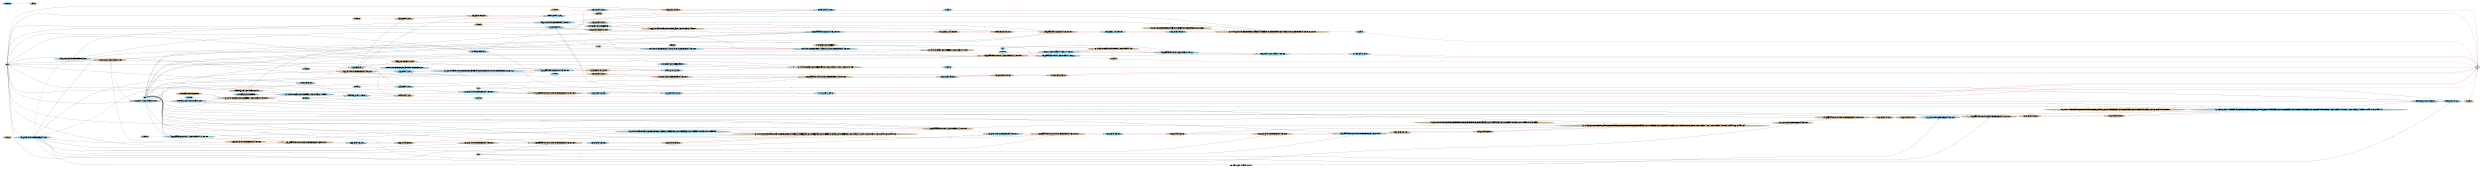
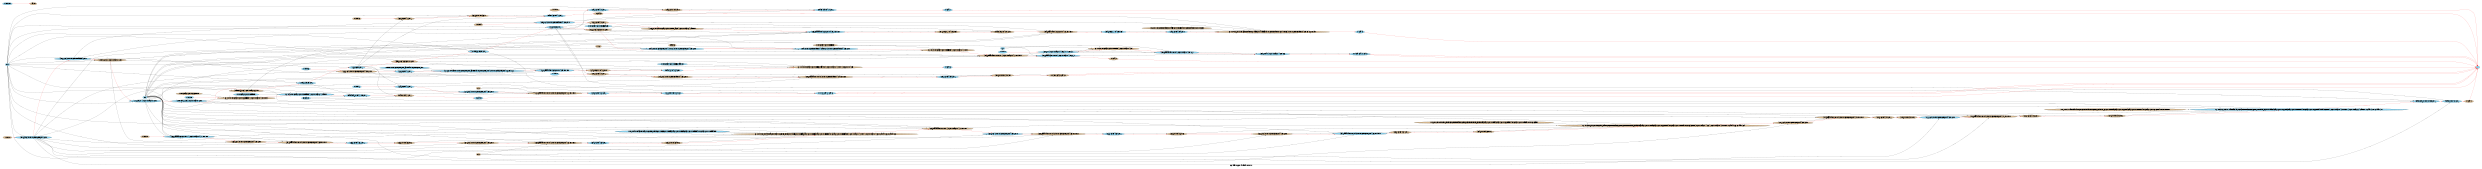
  digraph {
    compound=true
    fontname="DejaVu Sans"
    label="Black edges - dataflow, red edges - control flow"
    rankdir=LR
    node [fillcolor=tan fontname="DejaVu Sans" style=filled]
    edge [fontname="DejaVu Sans"]
    n1 [fillcolor=skyblue label="  %t31 = alloca %struct.xf_Mat_0_2160_3840_1_*, align 8"]
    n2 [fillcolor=skyblue label="  %t32 = alloca %struct.xf_Mat_3_1_2319318_1_*, align 8"]
    n3 [fillcolor=skyblue label="  store %struct.xf_Mat_0_2160_3840_1_* %_in_mat, %struct.xf_Mat_0_2160_3840_1_** %t31, align 8"]
    n4 [fillcolor=skyblue label="  %t41 = load %struct.xf_Mat_0_2160_3840_1_** %t31, align 8"]
    n5 [label="  %t45 = load %struct.xf_Mat_0_2160_3840_1_** %t31, align 8"]
    n6 [label="  %t53 = load %struct.xf_Mat_0_2160_3840_1_** %t31, align 8"]
    n7 [label="  %t57 = load %struct.xf_Mat_0_2160_3840_1_** %t31, align 8"]
    n8 [fillcolor=skyblue label="  %t62 = load %struct.xf_Mat_0_2160_3840_1_** %t31, align 8"]
    n9 [label="  %t66 = load %struct.xf_Mat_0_2160_3840_1_** %t31, align 8"]
    n10 [label="  %t70 = load %struct.xf_Mat_0_2160_3840_1_** %t31, align 8"]
    n11 [fillcolor=skyblue label="  %t74 = load %struct.xf_Mat_0_2160_3840_1_** %t31, align 8"]
    n12 [label="  %in_strm = alloca %\"class.hls::stream.2\", align 1"]
    n13 [fillcolor=skyblue label="  store %struct.xf_Mat_3_1_2319318_1_* %_desc_mat, %struct.xf_Mat_3_1_2319318_1_** %t32, align 8"]
    n14 [label="  %t79 = load %struct.xf_Mat_3_1_2319318_1_** %t32, align 8"]
    n15 [fillcolor=skyblue label="  %t83 = load %struct.xf_Mat_3_1_2319318_1_** %t32, align 8"]
    n16 [label="  %t42 = getelementptr inbounds %struct.xf_Mat_0_2160_3840_1_* %t41, i32 0, i32 3"]
    n17 [fillcolor=skyblue label="  %t46 = load i32* %i, align 4"]
    n18 [fillcolor=skyblue label="  %t47 = call i8 @_ZL38p_ZN2xf18Mat_0_2160_3840_1_4readIEEi_1P21xf_Mat_0_2160_3840_1_i(%struct.xf_Mat_0_2160_3840_1_* %t45, i32 %t46)"]
    n19 [label="  %t54 = getelementptr inbounds %struct.xf_Mat_0_2160_3840_1_* %t53, i32 0, i32 1"]
    n20 [label="  %t58 = getelementptr inbounds %struct.xf_Mat_0_2160_3840_1_* %t57, i32 0, i32 2"]
    n21 [label="  %t63 = getelementptr inbounds %struct.xf_Mat_0_2160_3840_1_* %t62, i32 0, i32 1"]
    n22 [fillcolor=skyblue label="  %t67 = getelementptr inbounds %struct.xf_Mat_0_2160_3840_1_* %t66, i32 0, i32 2"]
    n23 [label="  %t71 = getelementptr inbounds %struct.xf_Mat_0_2160_3840_1_* %t70, i32 0, i32 1"]
    n24 [label="  %t75 = getelementptr inbounds %struct.xf_Mat_0_2160_3840_1_* %t74, i32 0, i32 2"]
    n25 [fillcolor=skyblue label="  %in = alloca [1 x %\"class.hls::stream.2\"], align 1"]
    n26 [label="  call void @_ZN3hls6streamI7ap_uintILi8EEEC1Ev(%\"class.hls::stream.2\"* %in_strm)"]
    n27 [label="  call void @_ZN3hls6streamI7ap_uintILi8EEE5writeERKS2_(%\"class.hls::stream.2\"* %in_strm, %class.ap_uint.0* %t33)"]
    n28 [label="  call void @_ZL124p_Z19xFHOGReadFromStreamILi2160ELi3840ELi1E7ap_uintILi8EE7ap_uintILi8EEER6streamI7ap_uintILi8EEEP6streamI7ap_uintILi8EEEtt_1RN3hls6streamI7ap_uintILi8EEEEPS3_tt(%\"class.hls::stream.2\"* %in_strm, %\"class.hls::stream.2\"* %t52, i16 zeroext %t56, i16 zeroext %t60)"]
    n29 [label="  %t80 = getelementptr inbounds %struct.xf_Mat_3_1_2319318_1_* %t79, i32 0, i32 3"]
    n30 [label="  %t84 = load i32* %i1, align 4"]
    n31 [label="  call void @_ZL54p_ZN2xf18Mat_3_1_2319318_1_5writeIEEi7ap_uintILi32EE_1P21xf_Mat_3_1_2319318_1_i7ap_uintILi32EE(%struct.xf_Mat_3_1_2319318_1_* %t83, i32 %t84, i32 %t90)"]
    n32 [fillcolor=skyblue label="  %_block_strm = alloca %\"class.hls::stream.3\", align 1"]
    n33 [label="  %t35 = getelementptr inbounds [1 x %\"class.hls::stream.2\"]* %in, i32 0, i32 0"]
    n34 [fillcolor=skyblue label="  %t52 = getelementptr inbounds [1 x %\"class.hls::stream.2\"]* %in, i32 0, i32 0"]
    n35 [label="  %t61 = getelementptr inbounds [1 x %\"class.hls::stream.2\"]* %in, i32 0, i32 0"]
    n36 [fillcolor=skyblue label="  br label %5"]
    n37 [label="  %desc_strm = alloca %\"class.hls::stream.5\", align 1"]
    n38 [label="  call void @_ZN3hls6streamI7ap_uintILi576EEEC1Ev(%\"class.hls::stream.3\"* %_block_strm)"]
    n39 [label="  call void @_ZL146p_Z6xFDHOGILi128ELi64ELi8ELi16ELi16ELi8ELi8ELi9ELi2160ELi3840ELi0ELi2ELi1ELi1ELi45ELi1ELb0EEP6streamI7ap_uintILi8EEER6streamI7ap_uintILi576EEEtt_1PN3hls6streamI7ap_uintILi8EEEERNS0_IS1_ILi576EEEEtt(%\"class.hls::stream.2\"* %t61, %\"class.hls::stream.3\"* %_block_strm, i16 zeroext %t65, i16 zeroext %t69)"]
    n40 [fillcolor=skyblue label="  call void @_ZL147p_Z17xFWriteHOGDescNRBILi16ELi16ELi8ELi8ELi9ELi0ELi2160ELi3840ELi2ELi1ELi45E7ap_uintILi32EEER6streamI7ap_uintILi576EEER6streamI7ap_uintILi32EEEtt_1RN3hls6streamI7ap_uintILi576EEEERNS0_IS1_ILi32EEEEtt(%\"class.hls::stream.3\"* %_block_strm, %\"class.hls::stream.5\"* %desc_strm, i16 zeroext %t73, i16 zeroext %t77)"]
    n41 [fillcolor=skyblue label="  %t36 = getelementptr inbounds %\"class.hls::stream.2\"* %t35, i64 1"]
    n42 [fillcolor=skyblue label="  %t37 = phi %\"class.hls::stream.2\"* [ %t35, %0 ], [ %t38, %1 ]"]
    n43 [fillcolor=skyblue label="  %IN_TC = alloca i32, align 4"]
    n44 [fillcolor=skyblue label="  call void @_ZN3hls6streamI7ap_uintILi32EEEC1Ev(%\"class.hls::stream.5\"* %desc_strm)"]
    n45 [label="  %t85 = call i32 @_ZN3hls6streamI7ap_uintILi32EEE4readEv(%\"class.hls::stream.5\"* %desc_strm)"]
    n46 [fillcolor=skyblue label="  store i32 8294400, i32* %OUT_TC, align 4"]
    n47 [fillcolor=skyblue label="  %i = alloca i32, align 4"]
    n48 [fillcolor=skyblue label="  store i32 8294400, i32* %IN_TC, align 4"]
    n49 [fillcolor=skyblue label="  %t86 = getelementptr %class.ap_uint.1* %t34, i32 0, i32 0"]
    n50 [label="  store i32 %t85, i32* %t87, align 1"]
    n51 [label="  %t33 = alloca %class.ap_uint.0, align 1"]
    n52 [label="  store i32 0, i32* %i, align 4"]
    n53 [fillcolor=skyblue label="  %t40 = load i32* %i, align 4"]
    n54 [label="  %t50 = load i32* %i, align 4"]
    n55 [fillcolor=skyblue label="  store i32 %t51, i32* %i, align 4"]
    n56 [fillcolor=skyblue label="  %OUT_TC = alloca i32, align 4"]
    n57 [fillcolor=skyblue label="  %t48 = getelementptr %class.ap_uint.0* %t33, i32 0, i32 0"]
    n58 [fillcolor=skyblue label="  br label %3"]
    n59 [fillcolor=skyblue label="  %t44 = icmp slt i32 %t40, %t43"]
    n60 [label="  %t51 = add nsw i32 %t50, 1"]
    n61 [label="  br label %3"]
    n62 [fillcolor=skyblue label="  %i1 = alloca i32, align 4"]
    n63 [label="  %t49 = bitcast [1 x i8]* %t48 to i8*"]
    n64 [label="  %t34 = alloca %class.ap_uint.1, align 1"]
    n65 [fillcolor=skyblue label="  store i32 0, i32* %i1, align 4"]
    n66 [label="  %t78 = load i32* %i1, align 4"]
    n67 [fillcolor=skyblue label="  %t91 = load i32* %i1, align 4"]
    n68 [fillcolor=skyblue label="  store i32 %t92, i32* %i1, align 4"]
    n69 [label="  %t88 = getelementptr %class.ap_uint.1* %t34, i32 0, i32 0"]
    n70 [label="  br label %7"]
    n71 [label="  %t82 = icmp slt i32 %t78, %t81"]
    n72 [label="  %t92 = add nsw i32 %t91, 1"]
    n73 [fillcolor=skyblue label="  br label %7"]
    n74 [label="  %t87 = bitcast [4 x i8]* %t86 to i32*"]
    n75 [fillcolor=skyblue label="  %t89 = bitcast [4 x i8]* %t88 to i32*"]
    n76 [label="  br label %1"]
    n77 [fillcolor=skyblue label="  %t39 = icmp eq %\"class.hls::stream.2\"* %t38, %t36"]
    n78 [label="  call void @_ZN3hls6streamI7ap_uintILi8EEEC1Ev(%\"class.hls::stream.2\"* %t37)"]
    n79 [fillcolor=skyblue label="  %t38 = getelementptr inbounds %\"class.hls::stream.2\"* %t37, i64 1"]
    "" [fillcolor=skyblue]
    n81 [fillcolor=skyblue label="  br i1 %t39, label %2, label %1"]
    unk_block_1
    "i32 1" [fillcolor=skyblue]
    n84 [fillcolor=skyblue label="  %t55 = load i32* %t54, align 4"]
-   n85 [fillcolor=skyblue label="%t61 = load i32* %t63, align 4"]
+   n85 [fillcolor=skyblue label="  %t64 = load i32* %t63, align 4"]
    n86 [label="  %t72 = load i32* %t71, align 4"]
    _in_mat
    _desc_mat
    _ZN3hls6streamI7ap_uintILi8EEEC1Ev
    "i32 0" [fillcolor=skyblue]
    n91 [fillcolor=skyblue label="  %t43 = load i32* %t42, align 4"]
    n92 [fillcolor=skyblue label="  %t59 = load i32* %t58, align 4"]
    n93 [label="  %t68 = load i32* %t67, align 4"]
    n94 [label="  %t76 = load i32* %t75, align 4"]
    n95 [fillcolor=skyblue label="  %t81 = load i32* %t80, align 4"]
    "i64 1" [fillcolor=skyblue]
    unk_block_2 [fillcolor=skyblue]
    unk_block_3 [fillcolor=skyblue]
    _ZN3hls6streamI7ap_uintILi576EEEC1Ev
    _ZN3hls6streamI7ap_uintILi32EEEC1Ev [fillcolor=skyblue]
    "i32 8294400" [fillcolor=skyblue]
    n102 [fillcolor=skyblue label="  br i1 %t44, label %4, label %6"]
    unk_block_4 [fillcolor=skyblue]
    "i32 3"
    n105 [fillcolor=skyblue label="  store i8 %t47, i8* %t49, align 1"]
    unk_block_5 [fillcolor=skyblue]
    _ZL38p_ZN2xf18Mat_0_2160_3840_1_4readIEEi_1P21xf_Mat_0_2160_3840_1_i [fillcolor=skyblue]
    _ZN3hls6streamI7ap_uintILi8EEE5writeERKS2_ [fillcolor=skyblue]
    unk_block_6
    n110 [label="  %t56 = trunc i32 %t55 to i16"]
    n111 [label="  %t60 = trunc i32 %t59 to i16"]
    n112 [label="  %t65 = trunc i32 %t64 to i16"]
    n113 [label="  %t69 = trunc i32 %t68 to i16"]
    n114 [label="  %t73 = trunc i32 %t72 to i16"]
    n115 [label="  %t77 = trunc i32 %t76 to i16"]
    unk_block_7
    "i32 2"
    _ZL124p_Z19xFHOGReadFromStreamILi2160ELi3840ELi1E7ap_uintILi8EE7ap_uintILi8EEER6streamI7ap_uintILi8EEEP6streamI7ap_uintILi8EEEtt_1RN3hls6streamI7ap_uintILi8EEEEPS3_tt [fillcolor=skyblue]
    _ZL146p_Z6xFDHOGILi128ELi64ELi8ELi16ELi16ELi8ELi8ELi9ELi2160ELi3840ELi0ELi2ELi1ELi1ELi45ELi1ELb0EEP6streamI7ap_uintILi8EEER6streamI7ap_uintILi576EEEtt_1PN3hls6streamI7ap_uintILi8EEEERNS0_IS1_ILi576EEEEtt
    _ZL147p_Z17xFWriteHOGDescNRBILi16ELi16ELi8ELi8ELi9ELi0ELi2160ELi3840ELi2ELi1ELi45E7ap_uintILi32EEER6streamI7ap_uintILi576EEER6streamI7ap_uintILi32EEEtt_1RN3hls6streamI7ap_uintILi576EEEERNS0_IS1_ILi32EEEEtt
    n121 [label="  br i1 %t82, label %8, label %10"]
    unk_block_8 [fillcolor=skyblue]
    n123 [fillcolor=skyblue label="  br label %9"]
    n124 [fillcolor=skyblue label="  %t90 = load i32* %t89, align 1"]
    unk_block_9
    _ZN3hls6streamI7ap_uintILi32EEE4readEv [fillcolor=skyblue]
    _ZL54p_ZN2xf18Mat_3_1_2319318_1_5writeIEEi7ap_uintILi32EE_1P21xf_Mat_3_1_2319318_1_i7ap_uintILi32EE
    unk_block_10
    n129 [label="  ret void"]
    unk_block_11 [fillcolor=skyblue]
    n1 -> n2 [color=red weight=2]
    n1 -> n3
    n1 -> n4
    n1 -> n5
    n1 -> n6
    n1 -> n7
    n1 -> n8
    n1 -> n9
    n1 -> n10
    n1 -> n11
    n2 -> n12 [color=red weight=2]
    n2 -> n13
    n2 -> n14
    n2 -> n15
    n3 -> n13 [color=red weight=2]
    n4 -> n16 [color=red weight=2]
    n4 -> n16
    n5 -> n17 [color=red weight=2]
    n5 -> n18
    n6 -> n19 [color=red weight=2]
    n6 -> n19
    n7 -> n20 [color=red weight=2]
    n7 -> n20
    n8 -> n21 [color=red weight=2]
    n8 -> n21
    n9 -> n22 [color=red weight=2]
    n9 -> n22
    n10 -> n23 [color=red weight=2]
    n10 -> n23
    n11 -> n24 [color=red weight=2]
    n11 -> n24
    n12 -> n25 [color=red weight=2]
    n12 -> n26
    n12 -> n27
    n12 -> n28
    n13 -> n26 [color=red weight=2]
    n14 -> n29 [color=red weight=2]
    n14 -> n29
    n15 -> n30 [color=red weight=2]
    n15 -> n31
    n16 -> n91 [color=red weight=2]
    n16 -> n91
    n17 -> n18 [color=red weight=2]
    n17 -> n18
    n18 -> n57 [color=red weight=2]
    n18 -> n105
    n19 -> n84 [color=red weight=2]
    n19 -> n84
    n20 -> n92 [color=red weight=2]
    n20 -> n92
    n21 -> n85 [color=red weight=2]
    n21 -> n85
    n22 -> n93 [color=red weight=2]
    n22 -> n93
    n23 -> n86 [color=red weight=2]
    n23 -> n86
    n24 -> n94 [color=red weight=2]
    n24 -> n94
    n25 -> n32 [color=red weight=2]
    n25 -> n33
    n25 -> n34
    n25 -> n35
    n26 -> n33 [color=red weight=2]
    n27 -> n36 [color=red weight=2]
    n28 -> n35 [color=red weight=2]
    n29 -> n95 [color=red weight=2]
    n29 -> n95
    n30 -> n31
    n30 -> n45 [color=red weight=2]
    n31 -> n123 [color=red weight=2]
    n32 -> n37 [color=red weight=2]
    n32 -> n38
    n32 -> n39
    n32 -> n40
    n33 -> n41 [color=red weight=2]
    n33 -> n41
    n33 -> n42
    n34 -> n6 [color=red weight=2]
    n34 -> n28
    n35 -> n8 [color=red weight=2]
    n35 -> n39
    n36 -> "" [color=red]
    n37 -> n40
    n37 -> n43 [color=red weight=2]
    n37 -> n44
    n37 -> n45
    n38 -> n44 [color=red weight=2]
    n39 -> n10 [color=red weight=2]
    n40 -> n46 [color=red weight=2]
    n41 -> n76 [color=red weight=2]
    n41 -> n77
    n42 -> n78 [color=red weight=2]
    n42 -> n78
    n42 -> n79
    n43 -> n47 [color=red weight=2]
    n43 -> n48
    n44 -> n48 [color=red weight=2]
    n45 -> n49 [color=red weight=2]
    n45 -> n50
    n46 -> n65 [color=red weight=2]
    n47 -> n17
    n47 -> n51 [color=red weight=2]
    n47 -> n52
    n47 -> n53
    n47 -> n54
    n47 -> n55
    n48 -> n52 [color=red weight=2]
    n49 -> n74 [color=red weight=2]
    n49 -> n74
    n50 -> n69 [color=red weight=2]
    n51 -> n27
    n51 -> n56 [color=red weight=2]
    n51 -> n57
    n52 -> n58 [color=red weight=2]
    n53 -> n4 [color=red weight=2]
    n53 -> n59
    n54 -> n60 [color=red weight=2]
    n54 -> n60
    n55 -> n61 [color=red weight=2]
    n56 -> n46
    n56 -> n62 [color=red weight=2]
    n57 -> n63 [color=red weight=2]
    n57 -> n63
    n58 -> "" [color=red]
    n59 -> n102 [color=red weight=2]
    n59 -> n102
    n60 -> n55 [color=red weight=2]
    n60 -> n55
    n61 -> "" [color=red]
    n62 -> n30
    n62 -> n64 [color=red weight=2]
    n62 -> n65
    n62 -> n66
    n62 -> n67
    n62 -> n68
    n63 -> n105 [color=red weight=2]
    n63 -> n105
    n64 -> n3 [color=red weight=2]
    n64 -> n49
    n64 -> n69
    n65 -> n70 [color=red weight=2]
    n66 -> n14 [color=red weight=2]
    n66 -> n71
    n67 -> n72 [color=red weight=2]
    n67 -> n72
    n68 -> n73 [color=red weight=2]
    n69 -> n75 [color=red weight=2]
    n69 -> n75
    n70 -> "" [color=red]
    n71 -> n121 [color=red weight=2]
    n71 -> n121
    n72 -> n68 [color=red weight=2]
    n72 -> n68
    n73 -> "" [color=red]
    n74 -> n50 [color=red weight=2]
    n74 -> n50
    n75 -> n124 [color=red weight=2]
    n75 -> n124
    n76 -> "" [color=red]
    n77 -> n81 [color=red weight=2]
    n77 -> n81
    n78 -> n79 [color=red weight=2]
    n79 -> n42
    n79 -> n77 [color=red weight=2]
    n79 -> n77
    n81 -> "" [color=red]
    n81 -> "" [color=red]
    unk_block_1 -> n1 [color=red]
    "i32 1" -> n1
    "i32 1" -> n2
    "i32 1" -> n12
    "i32 1" -> n19
    "i32 1" -> n21
    "i32 1" -> n23
    "i32 1" -> n25
    "i32 1" -> n32
    "i32 1" -> n37
    "i32 1" -> n43
    "i32 1" -> n47
    "i32 1" -> n51
    "i32 1" -> n56
    "i32 1" -> n60
    "i32 1" -> n62
    "i32 1" -> n64
    "i32 1" -> n72
    n84 -> n110 [color=red weight=2]
    n84 -> n110
    n85 -> n112 [color=red weight=2]
    n85 -> n112
    n86 -> n114 [color=red weight=2]
    n86 -> n114
    _in_mat -> n3
    _desc_mat -> n13
    _ZN3hls6streamI7ap_uintILi8EEEC1Ev -> n26
    _ZN3hls6streamI7ap_uintILi8EEEC1Ev -> n78
    "i32 0" -> n16
    "i32 0" -> n19
    "i32 0" -> n20
    "i32 0" -> n21
    "i32 0" -> n22
    "i32 0" -> n23
    "i32 0" -> n24
    "i32 0" -> n29
    "i32 0" -> n33
    "i32 0" -> n33
    "i32 0" -> n34
    "i32 0" -> n34
    "i32 0" -> n35
    "i32 0" -> n35
    "i32 0" -> n49
    "i32 0" -> n49
    "i32 0" -> n52
    "i32 0" -> n57
    "i32 0" -> n57
    "i32 0" -> n65
    "i32 0" -> n69
    "i32 0" -> n69
    n91 -> n59 [color=red weight=2]
    n91 -> n59
    n92 -> n111 [color=red weight=2]
    n92 -> n111
    n93 -> n113 [color=red weight=2]
    n93 -> n113
    n94 -> n115 [color=red weight=2]
    n94 -> n115
    n95 -> n71 [color=red weight=2]
    n95 -> n71
    "i64 1" -> n41
    "i64 1" -> n79
    unk_block_2 -> n42 [color=red]
    unk_block_3 -> n38 [color=red]
    _ZN3hls6streamI7ap_uintILi576EEEC1Ev -> n38
    _ZN3hls6streamI7ap_uintILi32EEEC1Ev -> n44
    "i32 8294400" -> n46
    "i32 8294400" -> n48
    n102 -> "" [color=red]
    n102 -> "" [color=red]
    unk_block_4 -> n53 [color=red]
    "i32 3" -> n16
    "i32 3" -> n29
    n105 -> n27 [color=red weight=2]
    unk_block_5 -> n5 [color=red]
    _ZL38p_ZN2xf18Mat_0_2160_3840_1_4readIEEi_1P21xf_Mat_0_2160_3840_1_i -> n18
    _ZN3hls6streamI7ap_uintILi8EEE5writeERKS2_ -> n27
    unk_block_6 -> n54 [color=red]
    n110 -> n7 [color=red weight=2]
    n110 -> n28
    n111 -> n28 [color=red weight=2]
    n111 -> n28
    n112 -> n9 [color=red weight=2]
    n112 -> n39
    n113 -> n39 [color=red weight=2]
    n113 -> n39
    n114 -> n11 [color=red weight=2]
    n114 -> n40
    n115 -> n40 [color=red weight=2]
    n115 -> n40
    unk_block_7 -> n34 [color=red]
    "i32 2" -> n20
    "i32 2" -> n22
    "i32 2" -> n24
    _ZL124p_Z19xFHOGReadFromStreamILi2160ELi3840ELi1E7ap_uintILi8EE7ap_uintILi8EEER6streamI7ap_uintILi8EEEP6streamI7ap_uintILi8EEEtt_1RN3hls6streamI7ap_uintILi8EEEEPS3_tt -> n28
    _ZL146p_Z6xFDHOGILi128ELi64ELi8ELi16ELi16ELi8ELi8ELi9ELi2160ELi3840ELi0ELi2ELi1ELi1ELi45ELi1ELb0EEP6streamI7ap_uintILi8EEER6streamI7ap_uintILi576EEEtt_1PN3hls6streamI7ap_uintILi8EEEERNS0_IS1_ILi576EEEEtt -> n39
    _ZL147p_Z17xFWriteHOGDescNRBILi16ELi16ELi8ELi8ELi9ELi0ELi2160ELi3840ELi2ELi1ELi45E7ap_uintILi32EEER6streamI7ap_uintILi576EEER6streamI7ap_uintILi32EEEtt_1RN3hls6streamI7ap_uintILi576EEEERNS0_IS1_ILi32EEEEtt -> n40
    n121 -> "" [color=red]
    n121 -> "" [color=red]
    unk_block_8 -> n66 [color=red]
    n123 -> "" [color=red]
    n124 -> n31 [color=red weight=2]
    n124 -> n31
    unk_block_9 -> n15 [color=red]
    _ZN3hls6streamI7ap_uintILi32EEE4readEv -> n45
    _ZL54p_ZN2xf18Mat_3_1_2319318_1_5writeIEEi7ap_uintILi32EE_1P21xf_Mat_3_1_2319318_1_i7ap_uintILi32EE -> n31
    unk_block_10 -> n67 [color=red]
    unk_block_11 -> n129 [color=red]
  }
